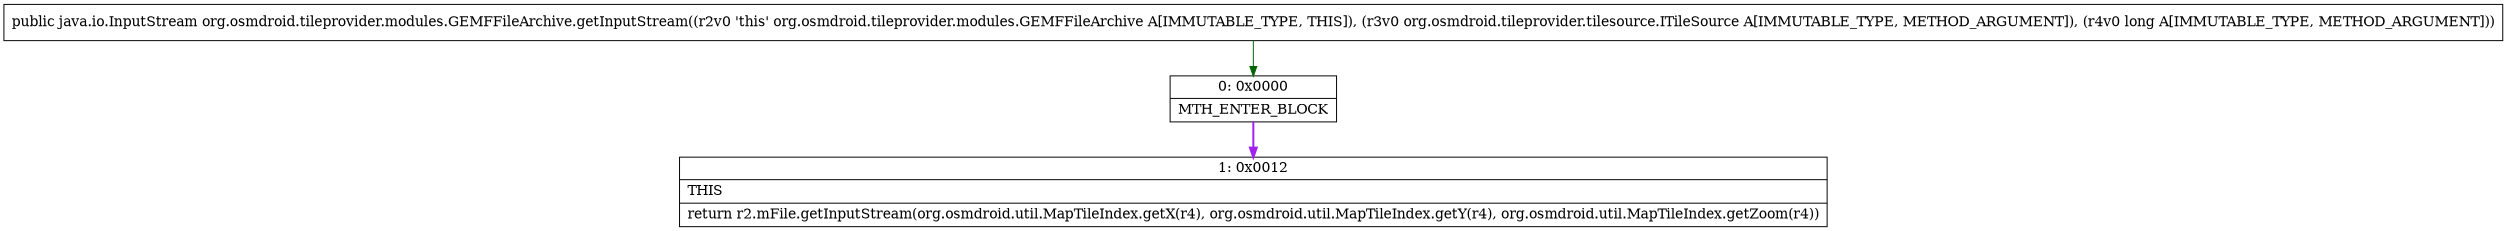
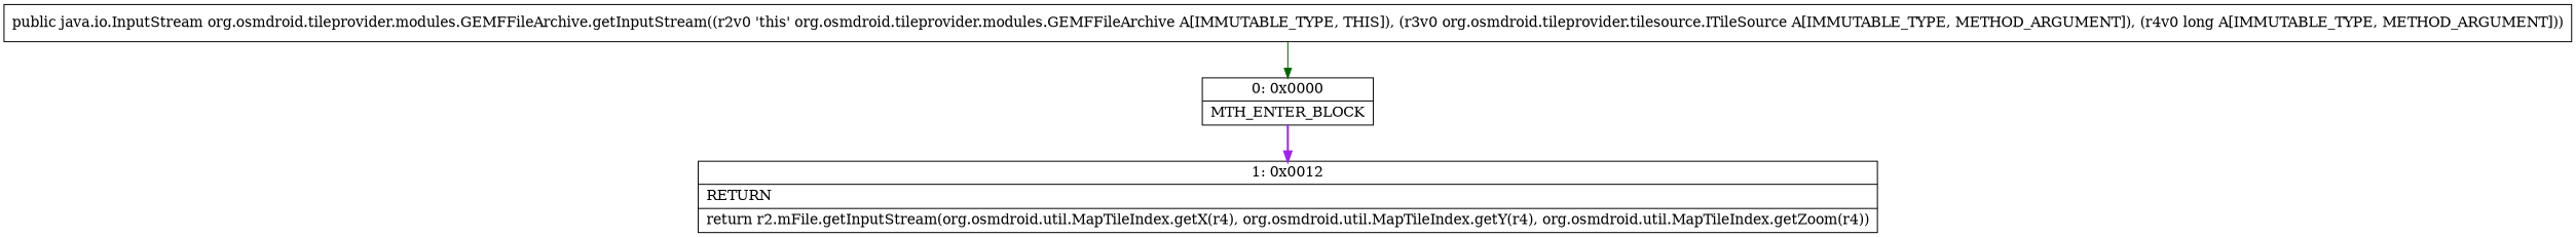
  digraph {
    node [shape=record]
    n1 [label="{0\:\ 0x0000|MTH_ENTER_BLOCK\l}"]
-   n2 [label="{1\:\ 0x0012|THIS\l|return r2.mFile.getInputStream(org.osmdroid.util.MapTileIndex.getX(r4), org.osmdroid.util.MapTileIndex.getY(r4), org.osmdroid.util.MapTileIndex.getZoom(r4))\l}"]
+   n2 [label="{1\:\ 0x0012|RETURN\l|return r2.mFile.getInputStream(org.osmdroid.util.MapTileIndex.getX(r4), org.osmdroid.util.MapTileIndex.getY(r4), org.osmdroid.util.MapTileIndex.getZoom(r4))\l}"]
    n3 [label="{public java.io.InputStream org.osmdroid.tileprovider.modules.GEMFFileArchive.getInputStream((r2v0 'this' org.osmdroid.tileprovider.modules.GEMFFileArchive A[IMMUTABLE_TYPE, THIS]), (r3v0 org.osmdroid.tileprovider.tilesource.ITileSource A[IMMUTABLE_TYPE, METHOD_ARGUMENT]), (r4v0 long A[IMMUTABLE_TYPE, METHOD_ARGUMENT])) }"]
    n1 -> n2 [color=purple style=bold]
    n3 -> n1 [color=darkgreen style=solid]
  }
